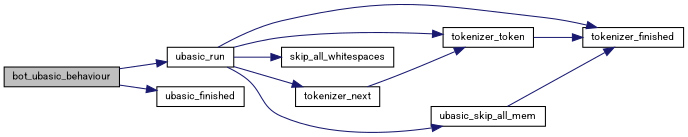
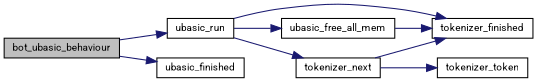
  digraph {
    fontname=Roboto
    rankdir=LR
    node [color=black fillcolor=white fontname=Roboto fontsize=10 shape=record style=filled]
    edge [color=midnightblue fontname=Roboto fontsize=10 labelfontname=Helvetica labelfontsize=10 style=solid]
    n1 [fillcolor=grey75 fontcolor=black height=0.2 label=bot_ubasic_behaviour width=0.4]
    n2 [height=0.2 label=ubasic_run width=0.4]
    n3 [height=0.2 label=ubasic_finished width=0.4]
    n4 [height=0.2 label=tokenizer_finished width=0.4]
    n5 [height=0.2 label=tokenizer_token width=0.4]
-   n6 [height=0.2 label=skip_all_whitespaces width=0.4]
    n7 [height=0.2 label=tokenizer_next width=0.4]
-   n8 [height=0.2 label=ubasic_skip_all_mem width=0.4]
+   n8 [height=0.2 label=ubasic_free_all_mem width=0.4]
    n1 -> n2
    n1 -> n3
    n2 -> n4
-   n2 -> n5
-   n2 -> n6
    n2 -> n7
    n2 -> n8
-   n5 -> n4
+   n7 -> n4
    n7 -> n5
    n8 -> n4
  }
